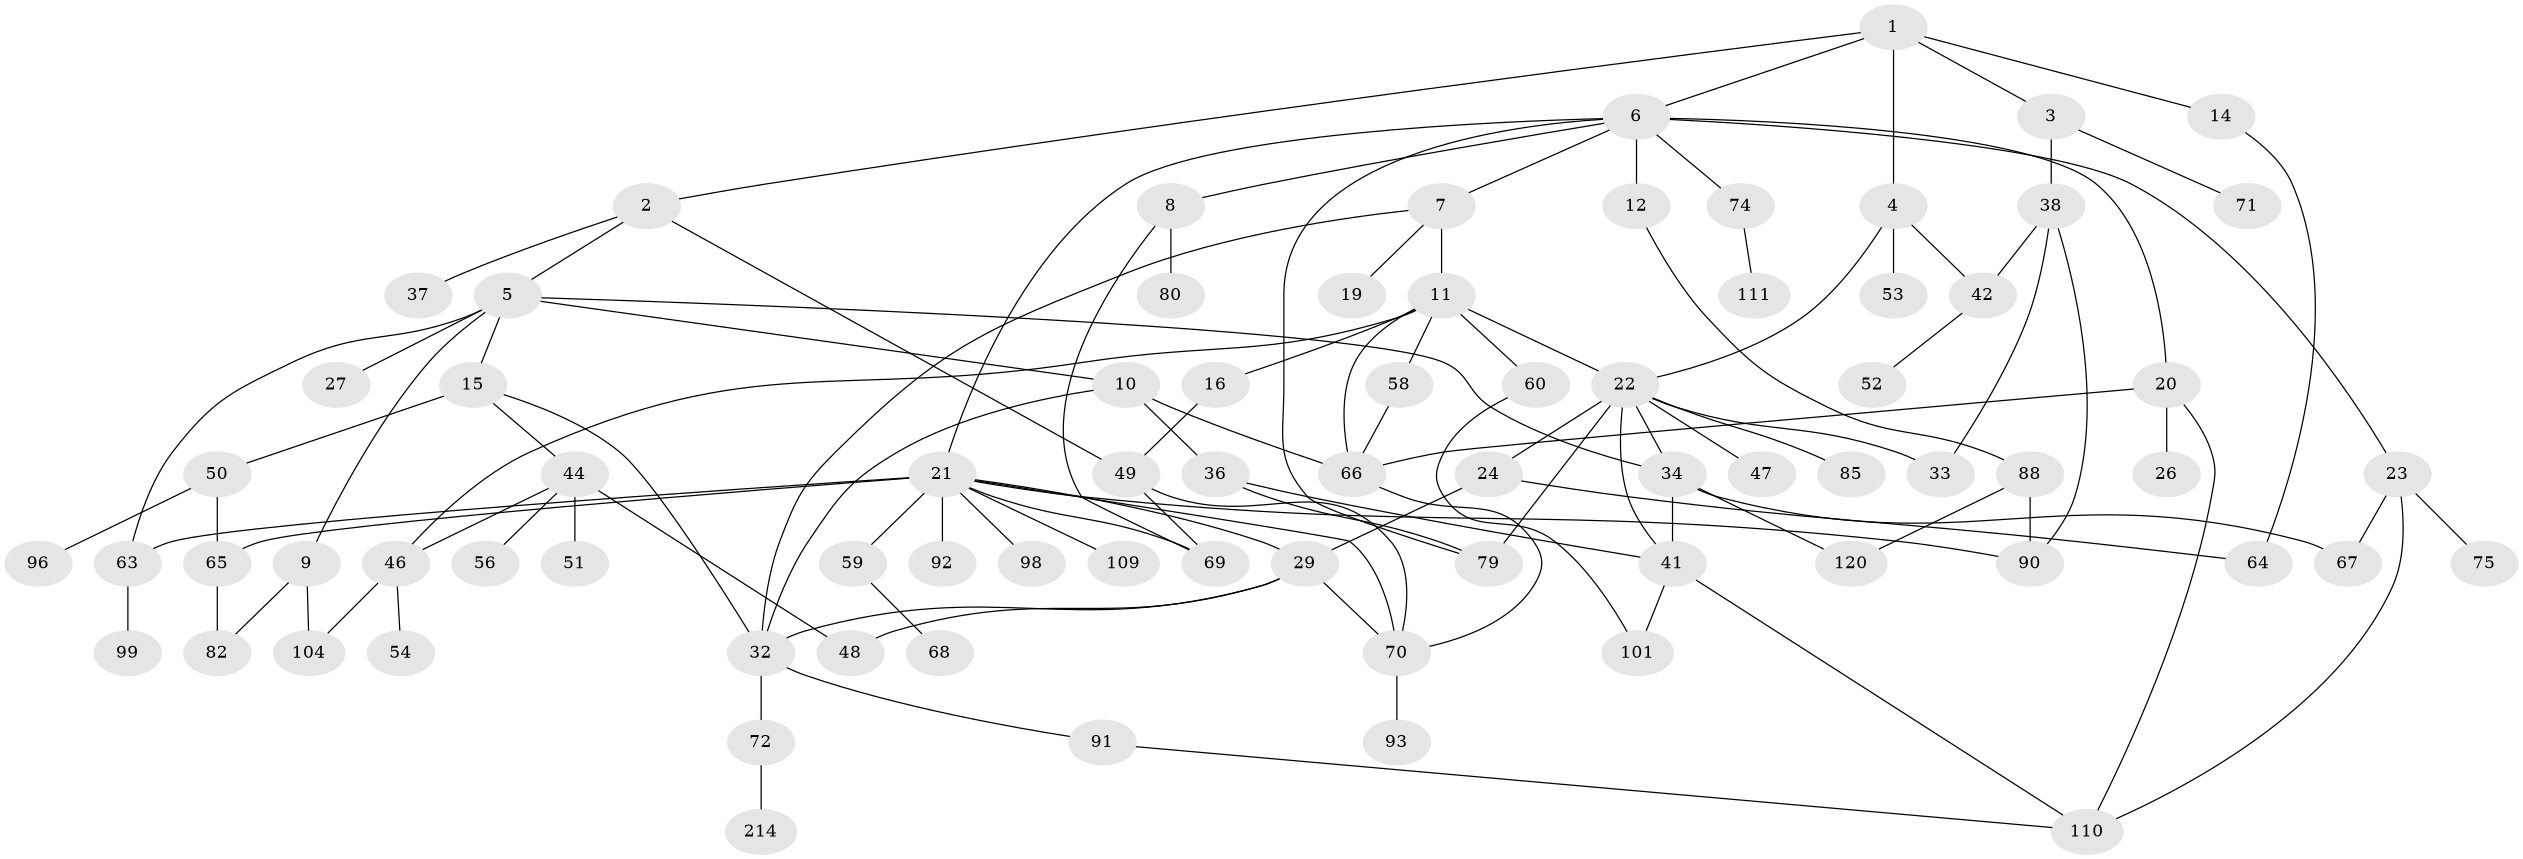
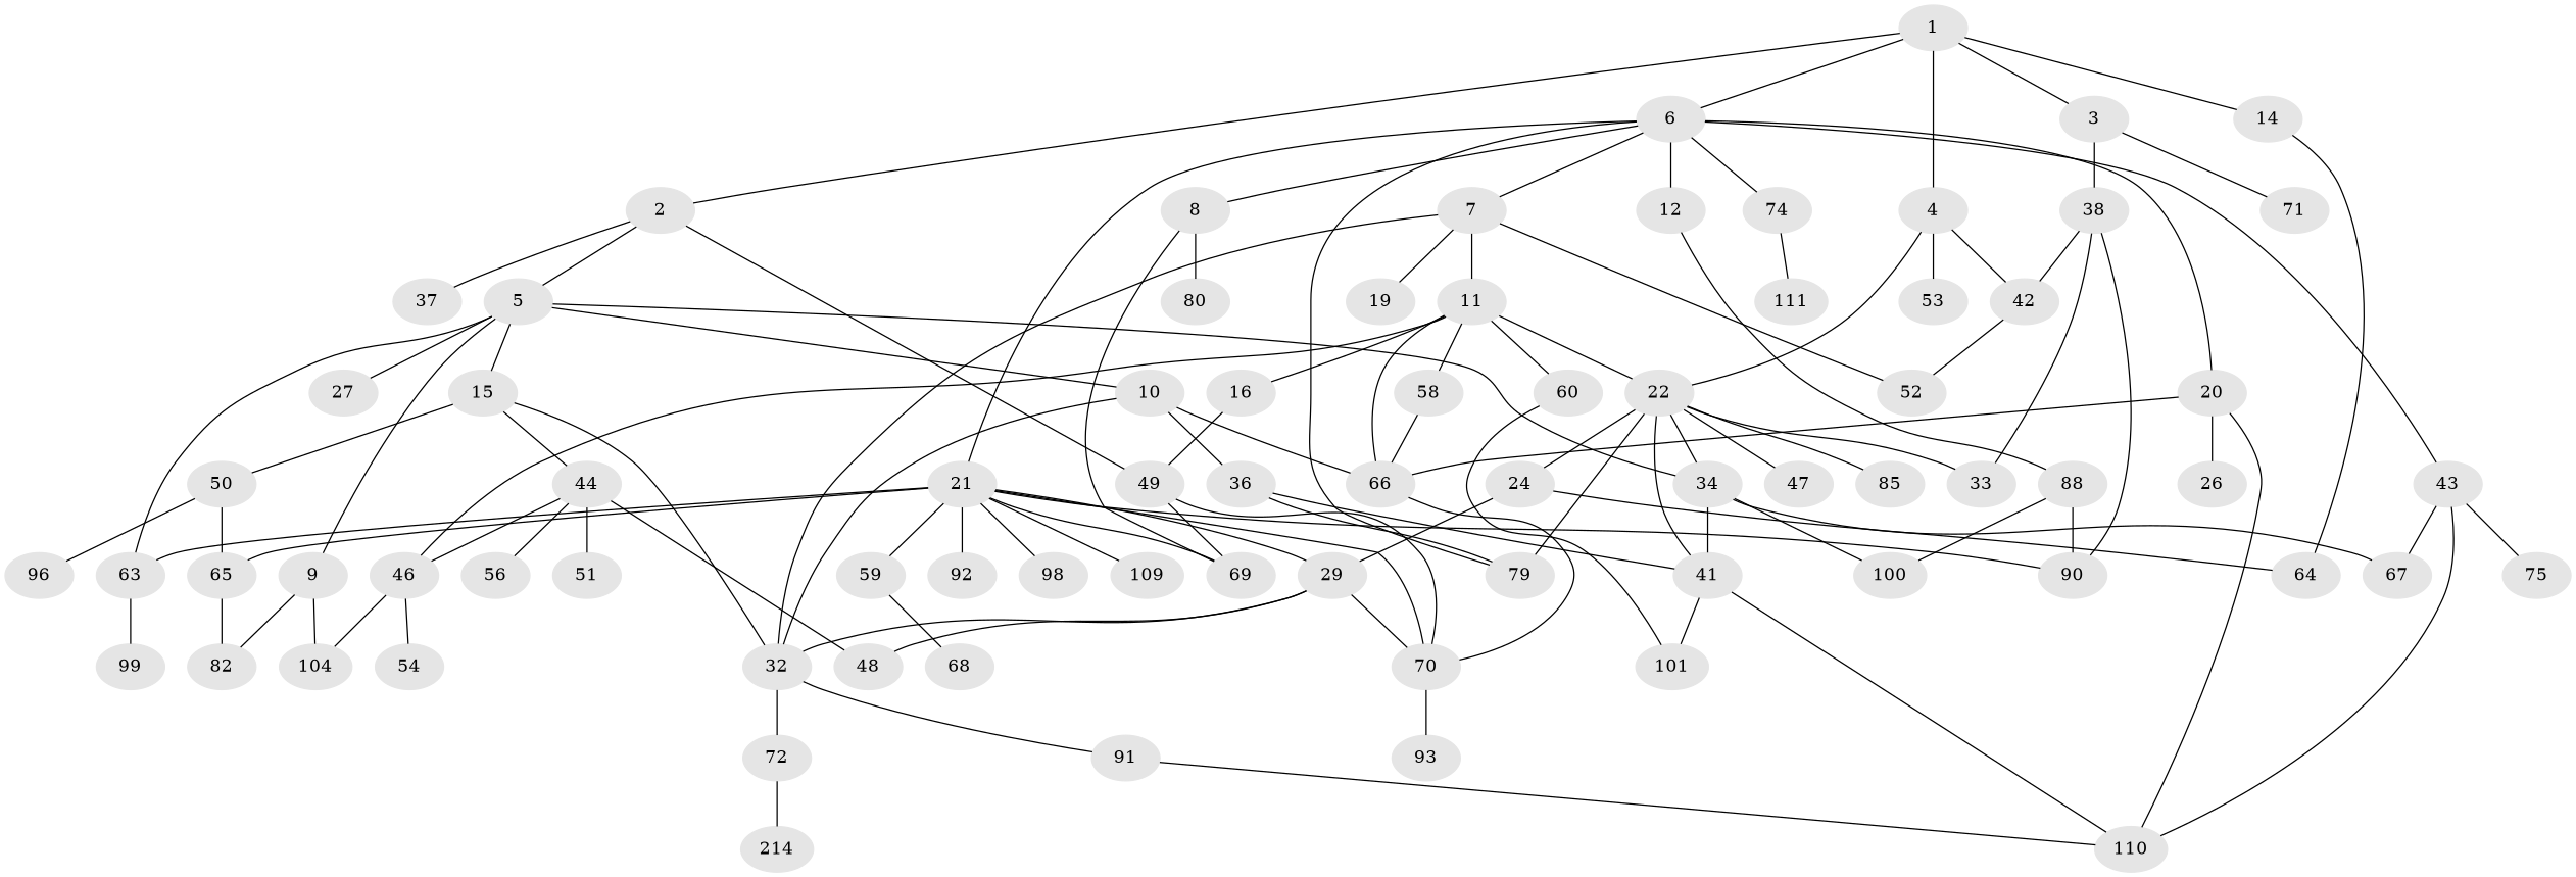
  graph {
    node [color=gray90 style=filled]
    2 [super="+61"]
    5 [super="+31"]
    n3 [label=37]
    49 [super="+89"]
    1
    3 [super="+13"]
    4 [super="+40"]
    6 [super="+55"]
    14
    n10 [label=38 super="+76"]
    71
    22 [super="+25"]
    42
    53
    7 [super="+77"]
    8
    12
    20 [super="+87"]
    21 [super="+38"]
-   23 [super="+37"]
+   23 [super="+37" label=43]
    74
    79 [super="+102"]
    64 [super="+83"]
    9 [super="+28"]
    10 [super="+18"]
    15 [super="+17"]
    27
    34 [super="+94"]
    63
    69
    70 [super="+84"]
    90 [super="+97"]
    33
    24
    41 [super="+45"]
    47
    85
    52 [super="+73"]
    82
    104 [super="+112"]
    32 [super="+35"]
    36 [super="+43"]
    66 [super="+86"]
    44 [super="+62"]
    50 [super="+108"]
    67
-   100 [super="+106" label=120]
+   100 [super="+106"]
    99
    11 [super="+105"]
    19
    80
    88 [super="+107"]
    26
    110 [super="+113"]
    29 [super="+103"]
    59
    65
    92
    98
    109
    75
    111
    16
    46 [super="+95"]
    58
    60 [super="+81"]
    72
    91
    54
    101
    48
    51
    56
    96
    68
    93
    n77 [label=214]
    2 -- 5
    2 -- n3
    2 -- 49
    5 -- 9
    5 -- 10
    5 -- 15
    5 -- 27
    5 -- 34
    5 -- 63
    49 -- 69
    49 -- 70
    1 -- 2
    1 -- 3
    1 -- 4
    1 -- 6
    1 -- 14
    3 -- n10
    3 -- 71
    4 -- 22
    4 -- 42
    4 -- 53
    6 -- 7
    6 -- 8
    6 -- 12
    6 -- 20
    6 -- 21
    6 -- 23
    6 -- 74
    6 -- 79
    14 -- 64
    n10 -- 42
    n10 -- 90
    n10 -- 33
    22 -- 79
    22 -- 34
    22 -- 33
    22 -- 24
    22 -- 41
    22 -- 47
    22 -- 85
    42 -- 52
+   7 -- 52
    7 -- 32
    7 -- 11
    7 -- 19
    8 -- 69
    8 -- 80
    12 -- 88
    20 -- 66
    20 -- 26
    20 -- 110
    21 -- 63
    21 -- 69
    21 -- 70
    21 -- 90
    21 -- 29
    21 -- 59
    21 -- 65
    21 -- 92
    21 -- 98
    21 -- 109
    23 -- 67
    23 -- 110
    23 -- 75
    74 -- 111
    9 -- 82
    9 -- 104
    10 -- 32
    10 -- 36
    10 -- 66
    15 -- 32
    15 -- 44
    15 -- 50
    34 -- 41
    34 -- 67
    34 -- 100
    63 -- 99
    70 -- 93
    24 -- 64
    24 -- 29
    41 -- 110
    41 -- 101
    32 -- 72
    32 -- 91
    36 -- 79
    36 -- 41
    66 -- 70
    44 -- 46
    44 -- 48
    44 -- 51
    44 -- 56
    50 -- 65
    50 -- 96
    11 -- 22
    11 -- 66
    11 -- 16
    11 -- 46
    11 -- 58
    11 -- 60
    88 -- 90
    88 -- 100
    29 -- 70
    29 -- 32
    29 -- 48
    59 -- 68
    65 -- 82
    16 -- 49
    46 -- 104
    46 -- 54
    58 -- 66
    60 -- 101
    72 -- n77
    91 -- 110
  }
